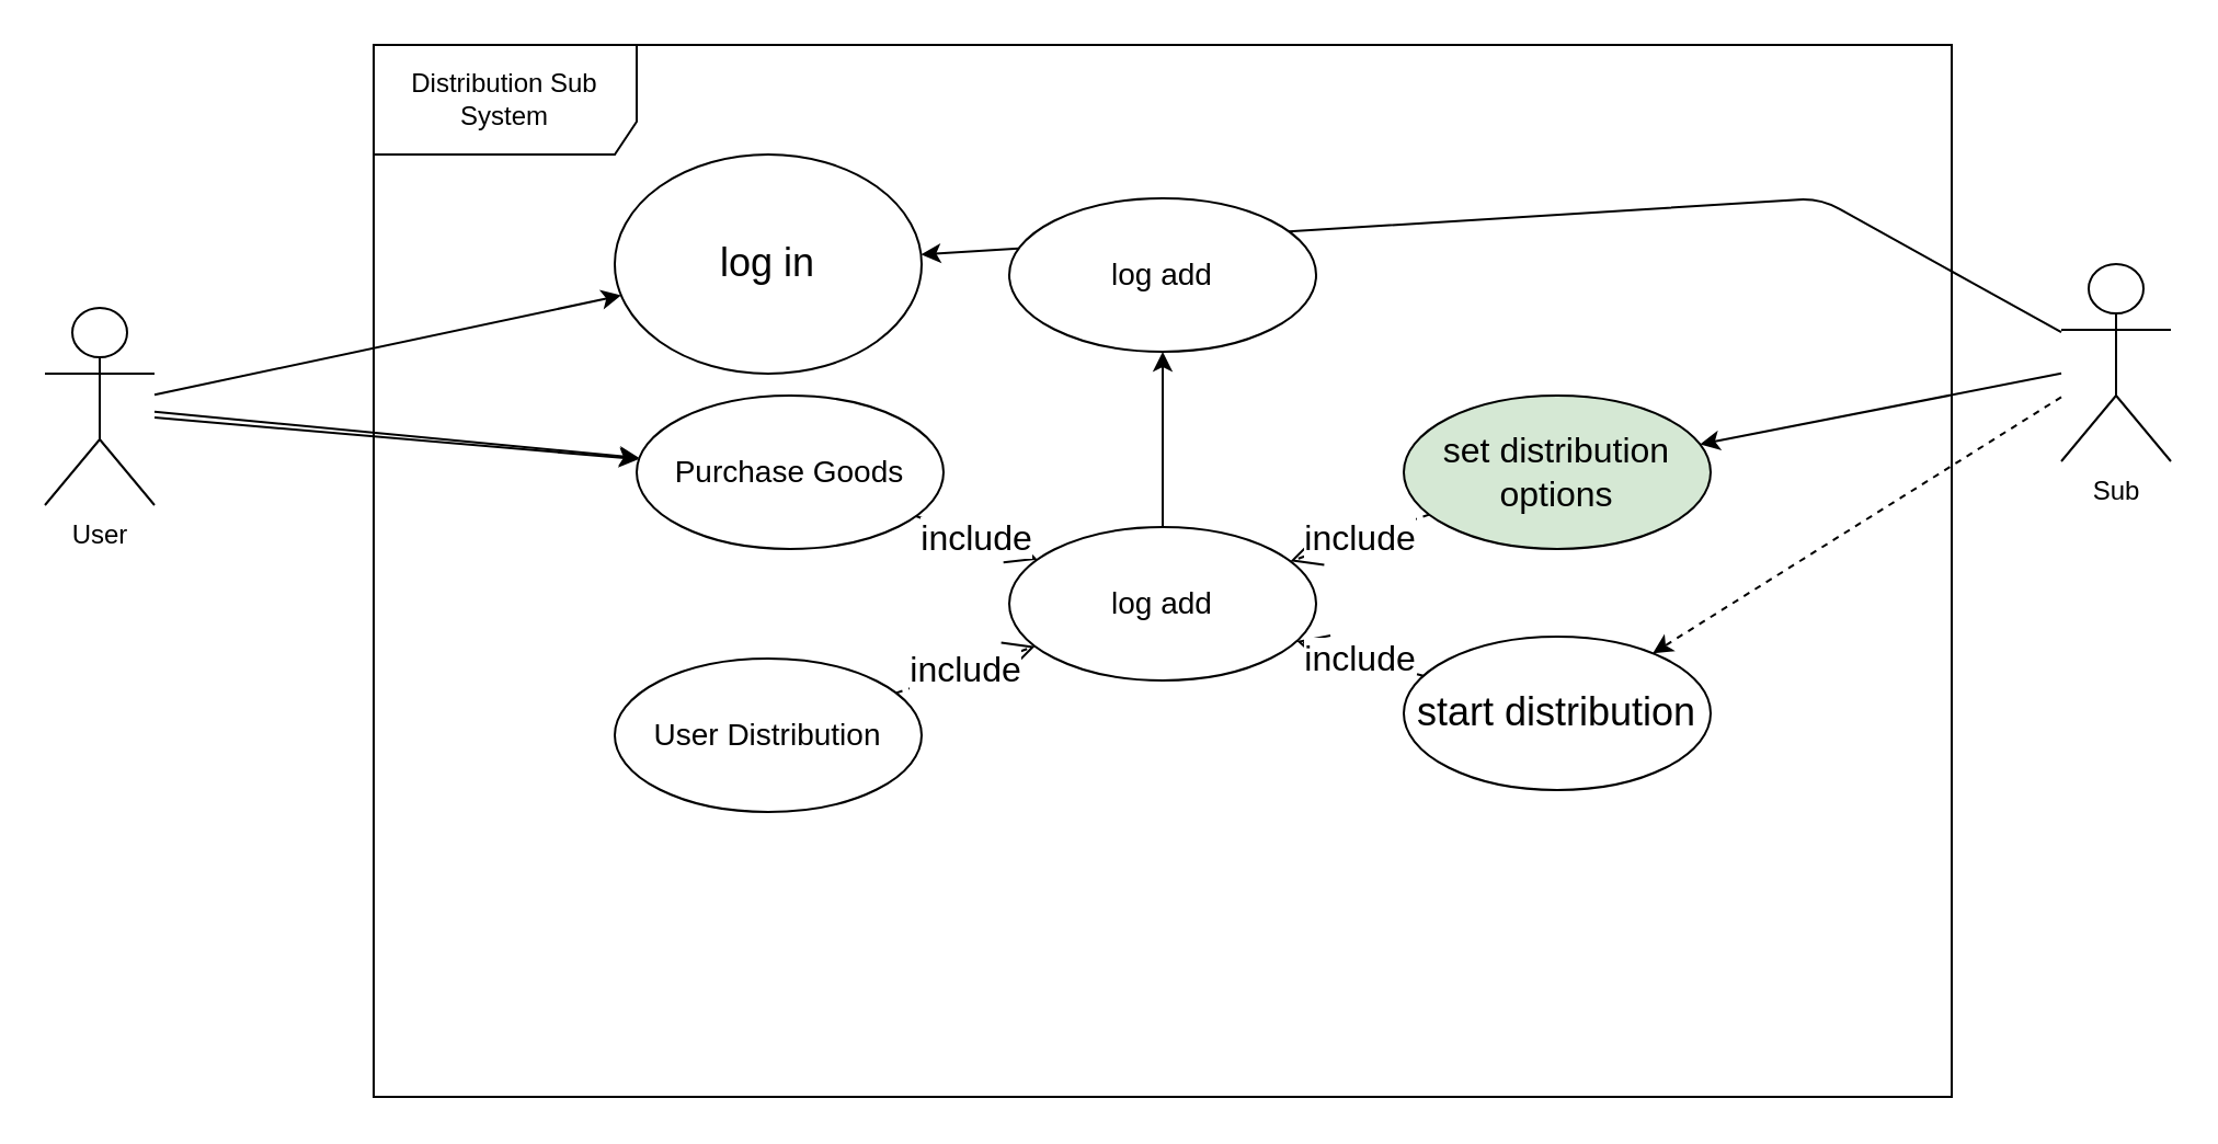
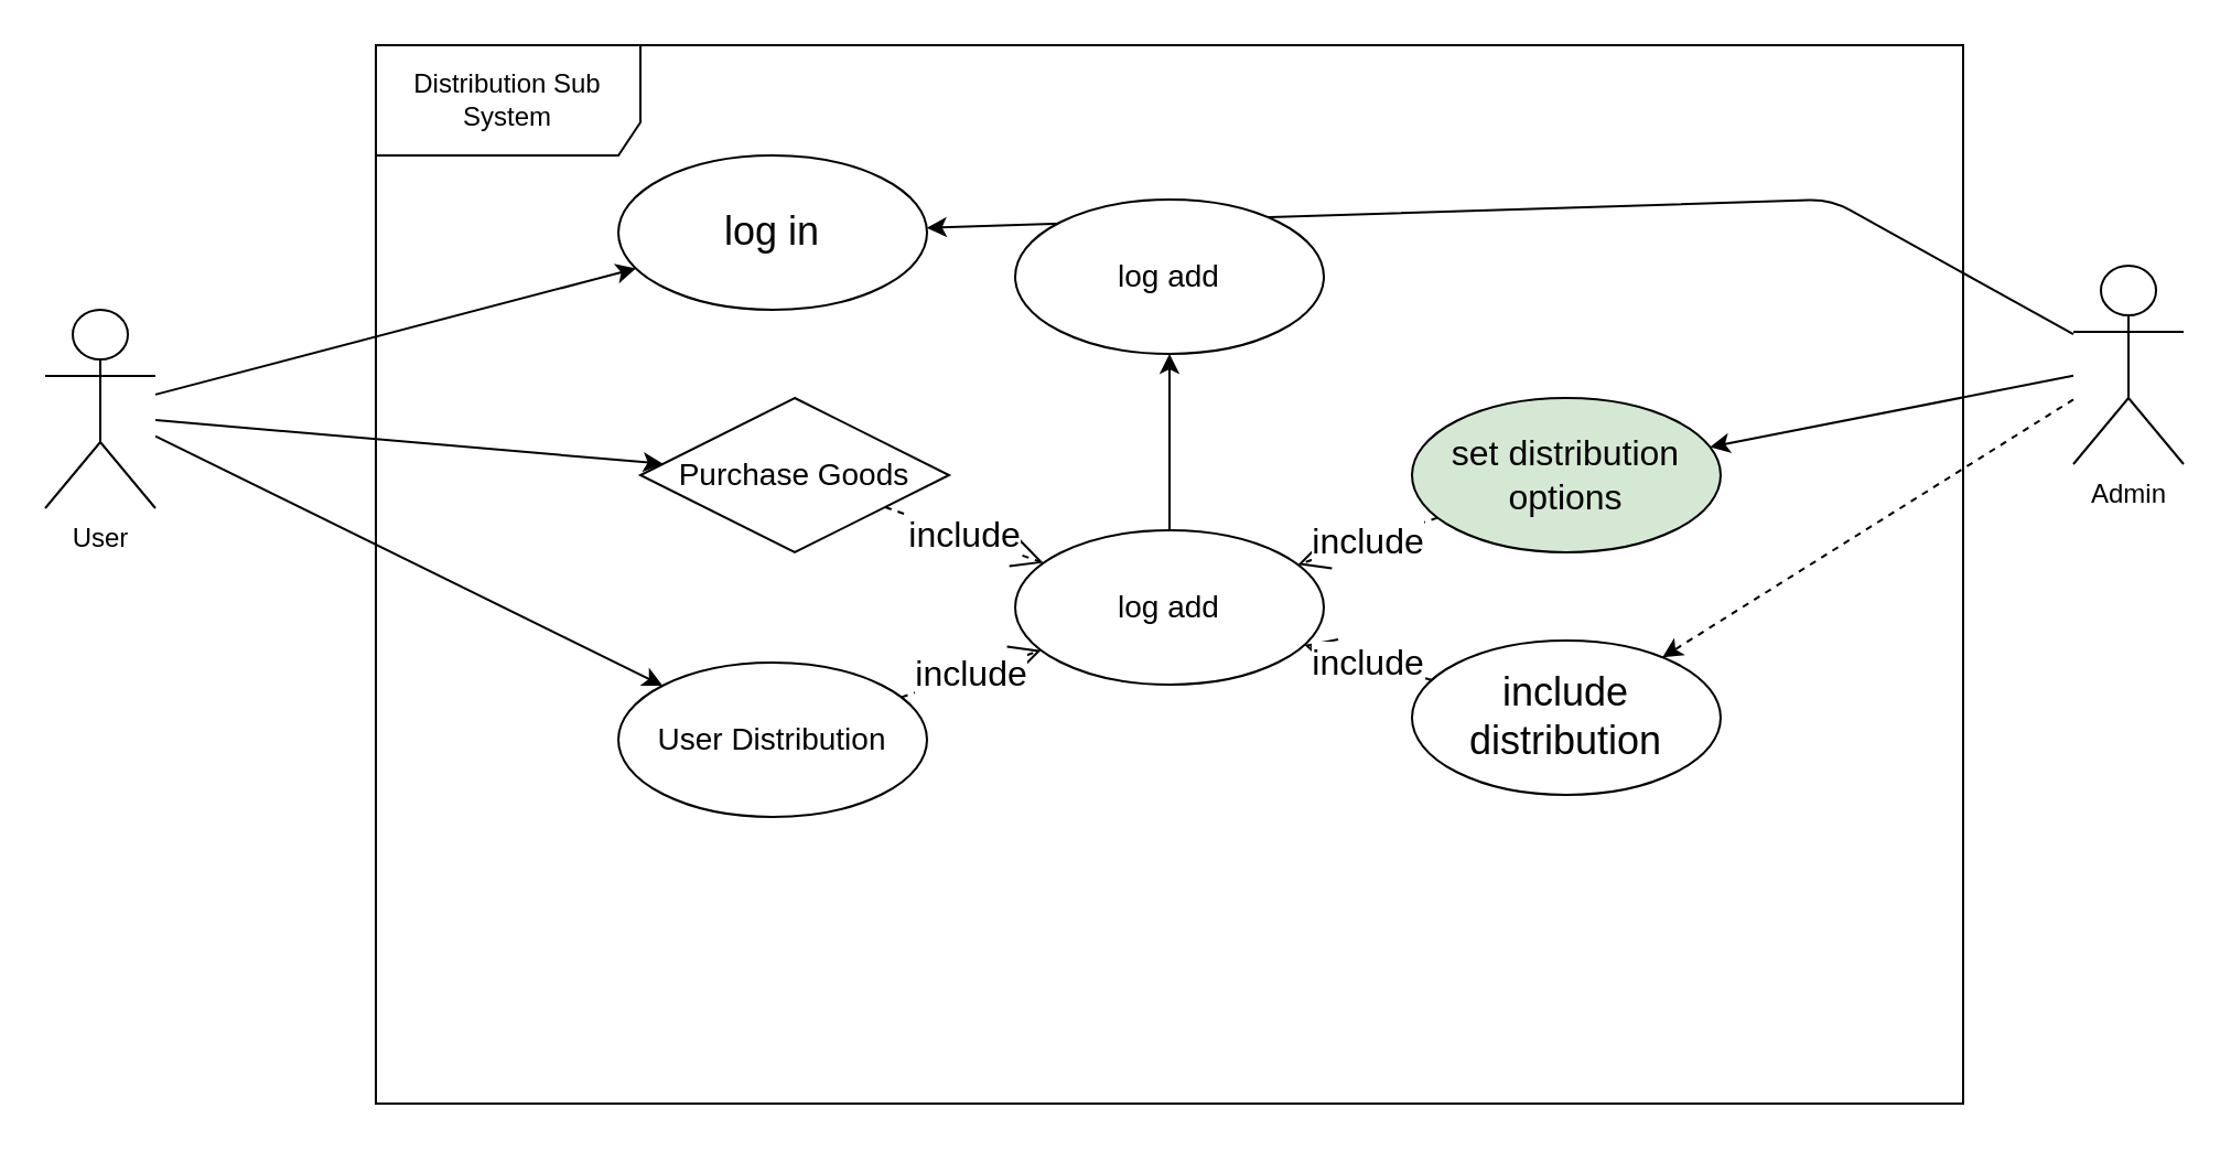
  <mxCell id="0" />
  <mxCell id="1" parent="0" />
- <mxCell id="2" value="Sub" style="shape=umlActor;verticalLabelPosition=bottom;labelBackgroundColor=#ffffff;verticalAlign=top;html=1;" vertex="1" parent="1"><mxGeometry x="940" y="120" width="50" height="90" as="geometry" /></mxCell>
+ <mxCell id="2" value="Admin" style="shape=umlActor;verticalLabelPosition=bottom;labelBackgroundColor=#ffffff;verticalAlign=top;html=1;" vertex="1" parent="1"><mxGeometry x="940" y="120" width="50" height="90" as="geometry" /></mxCell>
  <mxCell id="3" value="Distribution Sub System" style="shape=umlFrame;whiteSpace=wrap;html=1;width=120;height=50;" vertex="1" parent="1"><mxGeometry x="170" y="20" width="720" height="480" as="geometry" /></mxCell>
  <mxCell id="4" value="User" style="shape=umlActor;verticalLabelPosition=bottom;labelBackgroundColor=#ffffff;verticalAlign=top;html=1;" vertex="1" parent="1"><mxGeometry x="20" y="140" width="50" height="90" as="geometry" /></mxCell>
- <mxCell id="5" value="&lt;font style=&quot;font-size: 18px&quot;&gt;log in&lt;/font&gt;" style="ellipse;whiteSpace=wrap;html=1;" vertex="1" parent="1"><mxGeometry x="280" y="70" width="140" height="100" as="geometry" /></mxCell>
- <mxCell id="6" value="&lt;font style=&quot;font-size: 14px&quot;&gt;Purchase Goods&lt;/font&gt;" style="ellipse;whiteSpace=wrap;html=1;" vertex="1" parent="1"><mxGeometry x="290" y="180" width="140" height="70" as="geometry" /></mxCell>
+ <mxCell id="5" value="&lt;font style=&quot;font-size: 18px&quot;&gt;log in&lt;/font&gt;" style="ellipse;whiteSpace=wrap;html=1;" vertex="1" parent="1"><mxGeometry x="280" y="70" width="140" height="70" as="geometry" /></mxCell>
+ <mxCell id="6" value="&lt;font style=&quot;font-size: 14px&quot;&gt;Purchase Goods&lt;/font&gt;" style="rhombus;whiteSpace=wrap;html=1;" vertex="1" parent="1"><mxGeometry x="290" y="180" width="140" height="70" as="geometry" /></mxCell>
  <mxCell id="7" value="&lt;font style=&quot;font-size: 16px;&quot;&gt;set distribution options&lt;br style=&quot;font-size: 16px;&quot;&gt;&lt;/font&gt;" style="ellipse;whiteSpace=wrap;html=1;fontSize=16;fillColor=#d5e8d4;" vertex="1" parent="1"><mxGeometry x="640" y="180" width="140" height="70" as="geometry" /></mxCell>
- <mxCell id="8" value="&lt;font style=&quot;font-size: 18px&quot;&gt;start distribution&lt;br&gt;&lt;/font&gt;" style="ellipse;whiteSpace=wrap;html=1;" vertex="1" parent="1"><mxGeometry x="640" y="290" width="140" height="70" as="geometry" /></mxCell>
+ <mxCell id="8" value="&lt;font style=&quot;font-size: 18px&quot;&gt;include distribution&lt;br&gt;&lt;/font&gt;" style="ellipse;whiteSpace=wrap;html=1;" vertex="1" parent="1"><mxGeometry x="640" y="290" width="140" height="70" as="geometry" /></mxCell>
  <mxCell id="9" value="&lt;span style=&quot;font-size: 14px&quot;&gt;User Distribution&lt;br&gt;&lt;/span&gt;" style="ellipse;whiteSpace=wrap;html=1;" vertex="1" parent="1"><mxGeometry x="280" y="300" width="140" height="70" as="geometry" /></mxCell>
  <mxCell id="10" value="" style="endArrow=classic;html=1;fontSize=16;" edge="1" parent="1" source="4" target="5"><mxGeometry width="50" height="50" relative="1" as="geometry"><mxPoint x="510" y="130" as="sourcePoint" /><mxPoint x="560" y="80" as="targetPoint" /></mxGeometry></mxCell>
  <mxCell id="11" value="" style="endArrow=classic;html=1;fontSize=16;" edge="1" parent="1" target="6"><mxGeometry width="50" height="50" relative="1" as="geometry"><mxPoint x="70" y="190" as="sourcePoint" /><mxPoint x="384.421" y="250.001" as="targetPoint" /></mxGeometry></mxCell>
- <mxCell id="12" value="" style="endArrow=classic;html=1;fontSize=16;" edge="1" parent="1" source="4" target="6"><mxGeometry width="50" height="50" relative="1" as="geometry"><mxPoint x="90" y="360.003" as="sourcePoint" /><mxPoint x="374.421" y="306.911" as="targetPoint" /></mxGeometry></mxCell>
+ <mxCell id="12" value="" style="endArrow=classic;html=1;fontSize=16;" edge="1" parent="1" source="4" target="9"><mxGeometry width="50" height="50" relative="1" as="geometry"><mxPoint x="90" y="360.003" as="sourcePoint" /><mxPoint x="374.421" y="306.911" as="targetPoint" /></mxGeometry></mxCell>
  <mxCell id="13" value="" style="endArrow=classic;html=1;fontSize=16;dashed=1;" edge="1" parent="1" source="2" target="8"><mxGeometry width="50" height="50" relative="1" as="geometry"><mxPoint x="510" y="230" as="sourcePoint" /><mxPoint x="560" y="180" as="targetPoint" /></mxGeometry></mxCell>
  <mxCell id="14" value="" style="endArrow=classic;html=1;fontSize=16;" edge="1" parent="1" source="2" target="7"><mxGeometry width="50" height="50" relative="1" as="geometry"><mxPoint x="510" y="230" as="sourcePoint" /><mxPoint x="560" y="180" as="targetPoint" /></mxGeometry></mxCell>
  <mxCell id="15" value="" style="endArrow=classic;html=1;fontSize=16;" edge="1" parent="1" source="2" target="5"><mxGeometry width="50" height="50" relative="1" as="geometry"><mxPoint x="922.49" y="120.005" as="sourcePoint" /><mxPoint x="650.002" y="157.332" as="targetPoint" /><Array as="points"><mxPoint x="830" y="90" /></Array></mxGeometry></mxCell>
  <mxCell id="16" value="" style="edgeStyle=orthogonalEdgeStyle;rounded=0;orthogonalLoop=1;jettySize=auto;html=1;fontSize=16;" edge="1" parent="1" source="17" target="18"><mxGeometry relative="1" as="geometry" /></mxCell>
  <mxCell id="17" value="&lt;font style=&quot;font-size: 14px&quot;&gt;log add&lt;/font&gt;" style="ellipse;whiteSpace=wrap;html=1;" vertex="1" parent="1"><mxGeometry x="460" y="240" width="140" height="70" as="geometry" /></mxCell>
  <mxCell id="18" value="&lt;font style=&quot;font-size: 14px&quot;&gt;log add&lt;/font&gt;" style="ellipse;whiteSpace=wrap;html=1;" vertex="1" parent="1"><mxGeometry x="460" y="90" width="140" height="70" as="geometry" /></mxCell>
  <mxCell id="19" value="include" style="endArrow=open;endSize=12;dashed=1;html=1;fontSize=16;" edge="1" parent="1" source="7" target="17"><mxGeometry width="160" relative="1" as="geometry"><mxPoint x="450" y="310" as="sourcePoint" /><mxPoint x="610" y="310" as="targetPoint" /></mxGeometry></mxCell>
  <mxCell id="20" value="include" style="endArrow=open;endSize=12;dashed=1;html=1;fontSize=16;" edge="1" parent="1" source="8" target="17"><mxGeometry width="160" relative="1" as="geometry"><mxPoint x="651.608" y="268.713" as="sourcePoint" /><mxPoint x="588.244" y="289.995" as="targetPoint" /></mxGeometry></mxCell>
  <mxCell id="21" value="include" style="endArrow=open;endSize=12;dashed=1;html=1;fontSize=16;" edge="1" parent="1" source="9" target="17"><mxGeometry width="160" relative="1" as="geometry"><mxPoint x="537.717" y="342.955" as="sourcePoint" /><mxPoint x="480.001" y="327.038" as="targetPoint" /></mxGeometry></mxCell>
  <mxCell id="22" value="include" style="endArrow=open;endSize=12;dashed=1;html=1;fontSize=16;" edge="1" parent="1" source="6" target="17"><mxGeometry width="160" relative="1" as="geometry"><mxPoint x="396.632" y="289.997" as="sourcePoint" /><mxPoint x="459.996" y="268.715" as="targetPoint" /></mxGeometry></mxCell>
